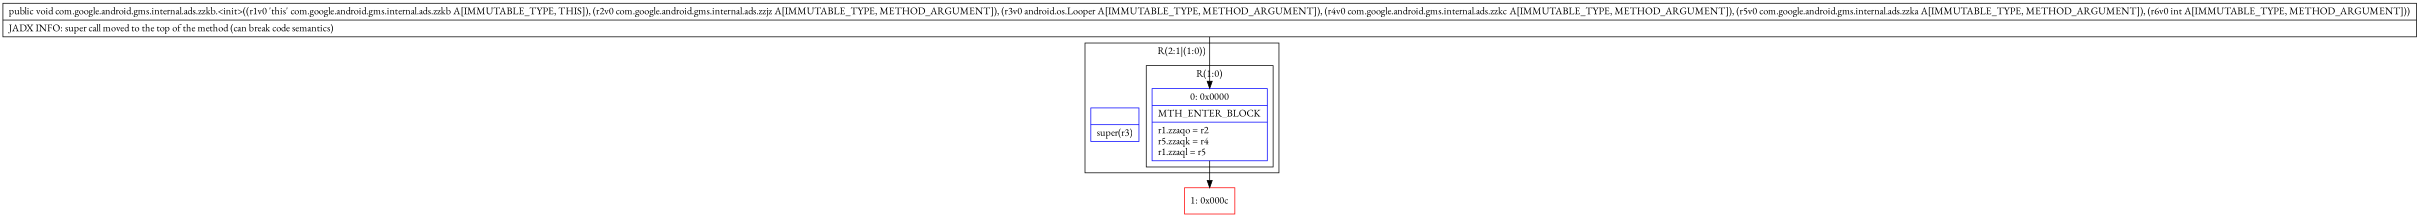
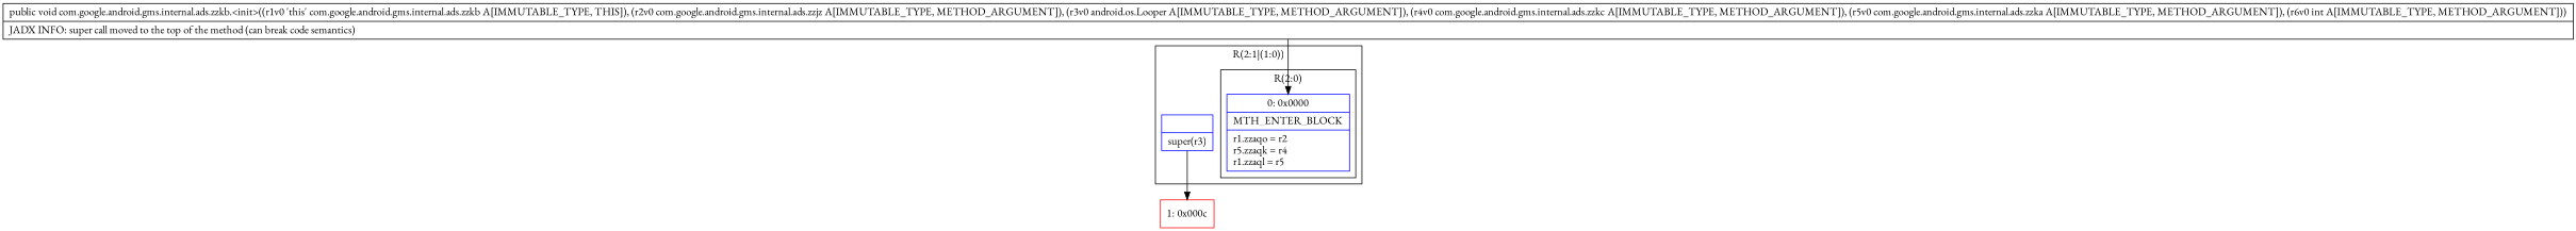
  digraph {
    fontname="EB Garamond"
    node [color=blue fontname="EB Garamond" shape=record]
    edge [fontname="EB Garamond"]
    n1 [label="{0\:\ 0x0000|MTH_ENTER_BLOCK\l|r1.zzaqo = r2\lr5.zzaqk = r4\lr1.zzaql = r5\l}"]
    n2 [label="{|super(r3)\l}"]
    n3 [color=red label="{1\:\ 0x000c}"]
    n4 [label="{public void com.google.android.gms.internal.ads.zzkb.\<init\>((r1v0 'this' com.google.android.gms.internal.ads.zzkb A[IMMUTABLE_TYPE, THIS]), (r2v0 com.google.android.gms.internal.ads.zzjz A[IMMUTABLE_TYPE, METHOD_ARGUMENT]), (r3v0 android.os.Looper A[IMMUTABLE_TYPE, METHOD_ARGUMENT]), (r4v0 com.google.android.gms.internal.ads.zzkc A[IMMUTABLE_TYPE, METHOD_ARGUMENT]), (r5v0 com.google.android.gms.internal.ads.zzka A[IMMUTABLE_TYPE, METHOD_ARGUMENT]), (r6v0 int A[IMMUTABLE_TYPE, METHOD_ARGUMENT]))  | JADX INFO: super call moved to the top of the method (can break code semantics)\l}" color=""]
    subgraph cluster_1 {
      label="R(2:1|(1:0))"
      n2
      subgraph cluster_2 {
-       label="R(1:0)"
+       label="R(2:0)"
        n1
      }
    }
-   n1 -> n3
+   n2 -> n3
    n4 -> n1
  }
